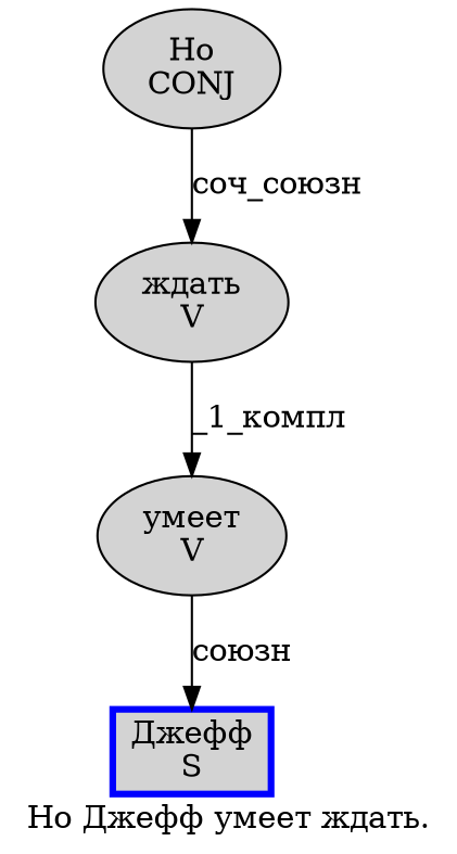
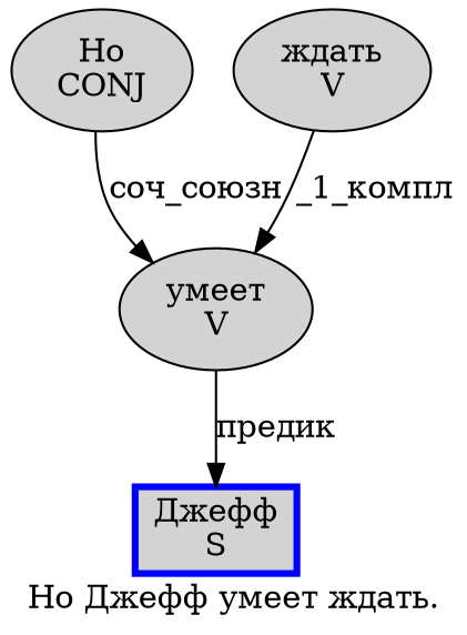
  digraph {
    label="Но Джефф умеет ждать."
    node [fillcolor=lightgray penwidth=1 shape=ellipse style=filled]
    n1 [label="Но\nCONJ"]
    n2 [label="умеет\nV"]
    n3 [color=blue label="Джефф\nS" penwidth=3 shape=box]
    n4 [label="ждать\nV"]
-   n1 -> n4 [label="соч_союзн"]
-   n2 -> n3 [label="союзн"]
+   n1 -> n2 [label="соч_союзн"]
+   n2 -> n3 [label="предик"]
    n4 -> n2 [label="_1_компл"]
  }
